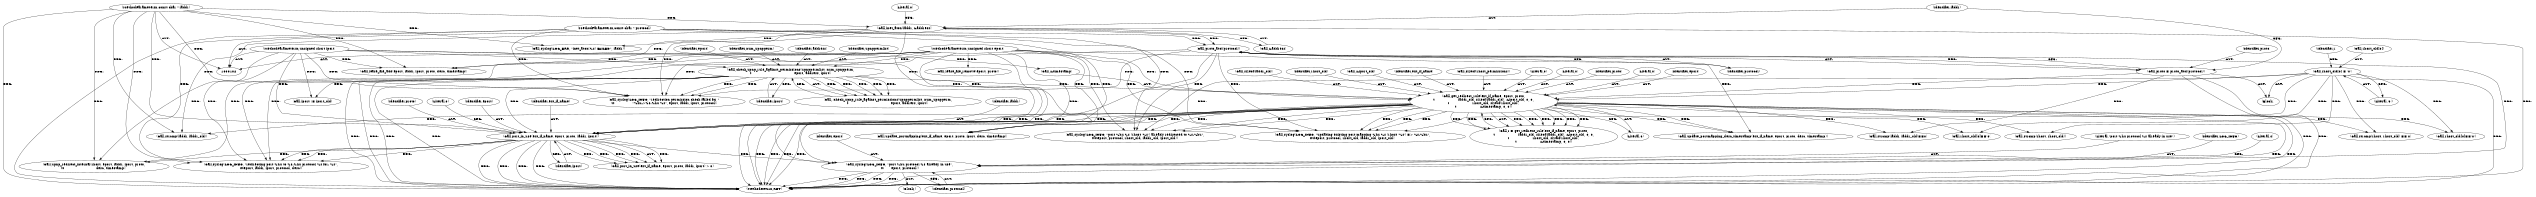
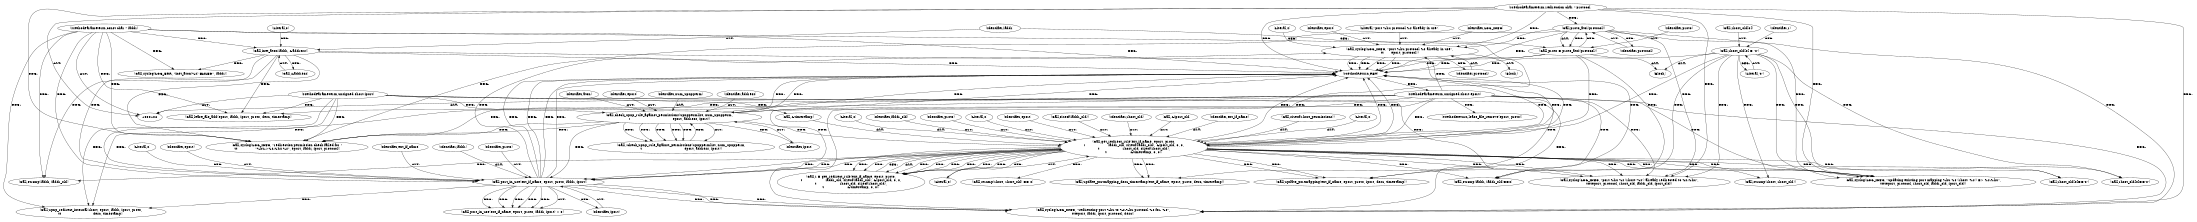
  digraph {
    n1 [label="(Call,syslog(LOG_INFO, \"port %hu protocol %s already in use\",\n\t\t       eport, protocol))"]
    n2 [label="(Identifier,protocol)"]
    n3 [label="(MethodReturn,RET)"]
    n4 [label="(Block,)"]
    n5 [label="(Call,port_in_use(ext_if_name, eport, proto, iaddr, iport))"]
    n6 [label="(Identifier,iport)"]
    n7 [label="(Call,port_in_use(ext_if_name, eport, proto, iaddr, iport) > 0)"]
    n8 [label="(Call,syslog(LOG_INFO, \"redirecting port %hu to %s:%hu protocol %s for: %s\",\n\t\t\teport, iaddr, iport, protocol, desc))"]
    n9 [label="(Call,upnp_redirect_internal(rhost, eport, iaddr, iport, proto,\n\t\t                              desc, timestamp))"]
    n10 [label="(Call,get_redirect_rule(ext_if_name, eport, proto,\n\t                      iaddr_old, sizeof(iaddr_old), &iport_old, 0, 0,\n\t                      rhost_old, sizeof(rhost_old),\n\t                      &timestamp, 0, 0))"]
    n11 [label="(Call,strcmp(rhost, rhost_old) == 0)"]
    n12 [label="(Call,update_portmapping_desc_timestamp(ext_if_name, eport, proto, desc, timestamp))"]
    n13 [label="(Call,rhost_old[0]=='\0')"]
    n14 [label="(Call,syslog(LOG_INFO, \"updating existing port mapping %hu %s (rhost '%s') => %s:%hu\",\n\t\t\t\teport, protocol, rhost_old, iaddr_old, iport_old))"]
    n15 [label="(Call,strcmp(iaddr, iaddr_old))"]
    n16 [label="(Call,rhost_old[0]=='\0')"]
    n17 [label="(Call,syslog(LOG_INFO, \"port %hu %s (rhost '%s') already redirected to %s:%hu\",\n\t\t\t\teport, protocol, rhost_old, iaddr_old, iport_old))"]
    n18 [label="(Call,r = get_redirect_rule(ext_if_name, eport, proto,\n\t                      iaddr_old, sizeof(iaddr_old), &iport_old, 0, 0,\n\t                      rhost_old, sizeof(rhost_old),\n\t                      &timestamp, 0, 0))"]
    n19 [label="(Literal,0)"]
    n20 [label="(Call,update_portmapping(ext_if_name, eport, proto, iport, desc, timestamp))"]
    n21 [label="(Call,strcmp(rhost, rhost_old))"]
    n22 [label="(Call,strcmp(iaddr, iaddr_old)==0)"]
    n23 [label="(Call,check_upnp_rule_against_permissions(upnppermlist, num_upnpperm,\n\t                                        eport, address, iport))"]
    n24 [label="(Call,!check_upnp_rule_against_permissions(upnppermlist, num_upnpperm,\n\t                                        eport, address, iport))"]
-   n25 [label="(Call,iport != iport_old)"]
    n26 [label="(Identifier,iport)"]
    n27 [label="(Call,syslog(LOG_INFO, \"redirection permission check failed for \"\n \t\t                 \"%hu->%s:%hu %s\", eport, iaddr, iport, protocol))"]
    n28 [label="(MethodParameterIn,unsigned short eport)"]
-   n29 [label="(Call,lease_file_remove(eport, proto))"]
+   n29 [label="(MethodReturn,lease_file_remove(eport, proto))"]
    n30 [label="(Call,lease_file_add(eport, iaddr, iport, proto, desc, timestamp))"]
    1000102
    n32 [label="(MethodParameterIn,unsigned short iport)"]
    n33 [label="(Call,&timestamp)"]
    n34 [label="(Call,proto = proto_atoi(protocol))"]
    n35 [label="(Call,proto_atoi(protocol))"]
    n36 [label="(Block,)"]
    n37 [label="(Identifier,protocol)"]
-   n38 [label="(MethodParameterIn,const char * protocol)"]
+   n38 [label="(MethodParameterIn,redirection char * protocol)"]
    n39 [label="(Call,rhost_old[0] = '\0')"]
    n40 [label="(Literal,'\0')"]
    n41 [label="(Call,inet_aton(iaddr, &address))"]
    n42 [label="(Call,syslog(LOG_ERR, \"inet_aton(%s) FAILED\", iaddr))"]
    n43 [label="(Call,&address)"]
    n44 [label="(MethodParameterIn,const char * iaddr)"]
    n45 [label="(Identifier,eport)"]
    n46 [label="(Identifier,iaddr)"]
    n47 [label="(Identifier,ext_if_name)"]
    n48 [label="(Call,sizeof(rhost_permissions))"]
    n49 [label="(Literal,0)"]
    n50 [label="(Literal,0)"]
+   n51 [label="(Identifier,iaddr_old)"]
    n52 [label="(Identifier,proto)"]
    n53 [label="(Identifier,iaddr)"]
    n54 [label="(Identifier,num_upnpperm)"]
    n55 [label="(Identifier,proto)"]
    n56 [label="(Literal,0)"]
    n57 [label="(Literal,4)"]
    n58 [label="(Identifier,eport)"]
    n59 [label="(Literal,0)"]
    n60 [label="(Identifier,eport)"]
    n61 [label="(Call,sizeof(iaddr_old))"]
    n62 [label="(Identifier,proto)"]
    n63 [label="(Literal,0)"]
    n64 [label="(Literal,\"port %hu protocol %s already in use\")"]
    n65 [label="(Identifier,rhost_old)"]
    n66 [label="(Call,&iport_old)"]
    n67 [label="(Identifier,LOG_INFO)"]
    n68 [label="(Identifier,ext_if_name)"]
    n69 [label="(Call,rhost_old[0])"]
    n70 [label="(Identifier,address)"]
    n71 [label="(Identifier,r)"]
    n72 [label="(Identifier,eport)"]
-   n73 [label="(Identifier,upnppermlist)"]
+   n73 [label="(Identifier,aton)"]
    n1 -> n2 [label="CFG: "]
    n1 -> n3 [label="DDG: "]
    n1 -> n3 [label="DDG: "]
    n1 -> n3 [label="DDG: "]
    n1 -> n3 [label="DDG: "]
    n1 -> n4 [label="AST: "]
    n2 -> n1 [label="AST: "]
    n5 -> n1 [label="DDG: "]
    n5 -> n3 [label="DDG: "]
    n5 -> n3 [label="DDG: "]
    n5 -> n3 [label="DDG: "]
    n5 -> n3 [label="DDG: "]
    n5 -> n6 [label="CFG: "]
    n5 -> n7 [label="AST: "]
    n5 -> n7 [label="DDG: "]
    n5 -> n7 [label="DDG: "]
    n5 -> n7 [label="DDG: "]
    n5 -> n7 [label="DDG: "]
    n5 -> n7 [label="DDG: "]
    n5 -> n8 [label="DDG: "]
    n5 -> n8 [label="DDG: "]
    n5 -> n8 [label="DDG: "]
    n5 -> n9 [label="DDG: "]
    n6 -> n5 [label="AST: "]
    n10 -> n3 [label="DDG: "]
    n10 -> n3 [label="DDG: "]
    n10 -> n3 [label="DDG: "]
    n10 -> n3 [label="DDG: "]
    n10 -> n3 [label="DDG: "]
    n10 -> n3 [label="DDG: "]
    n10 -> n5 [label="DDG: "]
    n10 -> n5 [label="DDG: "]
    n10 -> n5 [label="DDG: "]
    n10 -> n11 [label="DDG: "]
    n10 -> n12 [label="DDG: "]
    n10 -> n12 [label="DDG: "]
    n10 -> n13 [label="DDG: "]
    n10 -> n14 [label="DDG: "]
    n10 -> n14 [label="DDG: "]
    n10 -> n14 [label="DDG: "]
    n10 -> n15 [label="DDG: "]
    n10 -> n16 [label="DDG: "]
    n10 -> n17 [label="DDG: "]
    n10 -> n17 [label="DDG: "]
    n10 -> n17 [label="DDG: "]
    n10 -> n18 [label="AST: "]
    n10 -> n18 [label="DDG: "]
    n10 -> n18 [label="DDG: "]
    n10 -> n18 [label="DDG: "]
    n10 -> n18 [label="DDG: "]
    n10 -> n18 [label="DDG: "]
    n10 -> n18 [label="DDG: "]
    n10 -> n18 [label="DDG: "]
    n10 -> n18 [label="DDG: "]
    n10 -> n19 [label="CFG: "]
    n10 -> n20 [label="DDG: "]
    n10 -> n20 [label="DDG: "]
    n10 -> n21 [label="DDG: "]
    n10 -> n22 [label="DDG: "]
    n18 -> n10 [label="CFG: "]
    n19 -> n10 [label="AST: "]
    n23 -> n3 [label="DDG: "]
    n23 -> n3 [label="DDG: "]
    n23 -> n3 [label="DDG: "]
    n23 -> n3 [label="DDG: "]
    n23 -> n5 [label="DDG: "]
    n23 -> n10 [label="DDG: "]
    n23 -> n24 [label="AST: "]
    n23 -> n24 [label="DDG: "]
    n23 -> n24 [label="DDG: "]
    n23 -> n24 [label="DDG: "]
    n23 -> n24 [label="DDG: "]
    n23 -> n24 [label="DDG: "]
-   n23 -> n25 [label="DDG: "]
    n23 -> n26 [label="CFG: "]
    n23 -> n27 [label="DDG: "]
    n23 -> n27 [label="DDG: "]
    n24 -> n23 [label="CFG: "]
    n26 -> n23 [label="AST: "]
    n28 -> n1 [label="DDG: "]
-   n28 -> n3 [label="DDG: "]
+   n3 -> n28 [label="DDG: "]
    n28 -> n5 [label="DDG: "]
    n28 -> n8 [label="DDG: "]
    n28 -> n9 [label="DDG: "]
    n28 -> n10 [label="DDG: "]
    n28 -> n12 [label="DDG: "]
    n28 -> n14 [label="DDG: "]
    n28 -> n17 [label="DDG: "]
    n28 -> n20 [label="DDG: "]
    n28 -> n23 [label="DDG: "]
    n28 -> n27 [label="DDG: "]
    n28 -> n29 [label="DDG: "]
    n28 -> n30 [label="DDG: "]
    n28 -> 1000102 [label="AST: "]
    n32 -> n5 [label="DDG: "]
    n32 -> n8 [label="DDG: "]
    n32 -> n9 [label="DDG: "]
    n32 -> n20 [label="DDG: "]
    n32 -> n23 [label="DDG: "]
-   n32 -> n25 [label="DDG: "]
    n32 -> n27 [label="DDG: "]
    n32 -> n30 [label="DDG: "]
    n32 -> 1000102 [label="AST: "]
    n32 -> n33 [label="DDG: "]
    n33 -> n10 [label="AST: "]
    n34 -> n3 [label="DDG: "]
    n34 -> n3 [label="DDG: "]
    n34 -> n10 [label="DDG: "]
    n34 -> n22 [label="DDG: "]
    n34 -> n35 [label="CFG: "]
    n34 -> n36 [label="AST: "]
    n35 -> n1 [label="DDG: "]
    n35 -> n3 [label="DDG: "]
    n35 -> n8 [label="DDG: "]
    n35 -> n14 [label="DDG: "]
    n35 -> n17 [label="DDG: "]
    n35 -> n27 [label="DDG: "]
    n35 -> n34 [label="AST: "]
    n35 -> n34 [label="DDG: "]
    n35 -> n37 [label="CFG: "]
    n37 -> n35 [label="AST: "]
    n38 -> n1 [label="DDG: "]
    n38 -> n3 [label="DDG: "]
    n38 -> n8 [label="DDG: "]
    n38 -> n14 [label="DDG: "]
    n38 -> n17 [label="DDG: "]
    n38 -> n27 [label="DDG: "]
    n38 -> 1000102 [label="AST: "]
    n38 -> n35 [label="DDG: "]
    n39 -> n3 [label="DDG: "]
    n39 -> n10 [label="DDG: "]
-   n39 -> n11 [label="DDG: "]
+   n39 -> n22 [label="DDG: "]
    n39 -> n13 [label="DDG: "]
    n39 -> n14 [label="DDG: "]
    n39 -> n16 [label="DDG: "]
    n39 -> n17 [label="DDG: "]
    n39 -> n21 [label="DDG: "]
    n39 -> n36 [label="AST: "]
    n39 -> n40 [label="CFG: "]
    n40 -> n39 [label="AST: "]
    n41 -> n3 [label="DDG: "]
    n41 -> n5 [label="DDG: "]
    n41 -> n15 [label="DDG: "]
-   n41 -> n35 [label="DDG: "]
+   n41 -> n22 [label="DDG: "]
    n41 -> n27 [label="DDG: "]
    n41 -> n30 [label="DDG: "]
    n41 -> n42 [label="DDG: "]
    n41 -> n43 [label="CFG: "]
    n43 -> n41 [label="AST: "]
    n44 -> n3 [label="DDG: "]
    n44 -> n5 [label="DDG: "]
    n44 -> n8 [label="DDG: "]
    n44 -> n9 [label="DDG: "]
    n44 -> n15 [label="DDG: "]
    n44 -> n27 [label="DDG: "]
    n44 -> n30 [label="DDG: "]
    n44 -> 1000102 [label="AST: "]
    n44 -> n41 [label="DDG: "]
    n44 -> n42 [label="DDG: "]
    n45 -> n23 [label="AST: "]
    n46 -> n34 [label="CFG: "]
    n46 -> n41 [label="AST: "]
    n47 -> n5 [label="AST: "]
    n48 -> n10 [label="AST: "]
    n49 -> n10 [label="AST: "]
    n50 -> n10 [label="AST: "]
+   n51 -> n10 [label="AST: "]
    n52 -> n34 [label="AST: "]
    n53 -> n5 [label="AST: "]
    n54 -> n23 [label="AST: "]
    n55 -> n10 [label="AST: "]
    n56 -> n10 [label="AST: "]
    n57 -> n1 [label="CFG: "]
    n58 -> n1 [label="AST: "]
    n59 -> n41 [label="CFG: "]
    n60 -> n10 [label="AST: "]
    n61 -> n10 [label="AST: "]
    n62 -> n5 [label="AST: "]
    n63 -> n5 [label="CFG: "]
    n64 -> n1 [label="AST: "]
    n65 -> n10 [label="AST: "]
    n66 -> n10 [label="AST: "]
    n67 -> n1 [label="AST: "]
    n68 -> n10 [label="AST: "]
    n69 -> n39 [label="AST: "]
    n70 -> n23 [label="AST: "]
    n71 -> n39 [label="CFG: "]
    n72 -> n5 [label="AST: "]
    n73 -> n23 [label="AST: "]
  }
